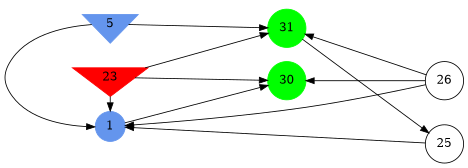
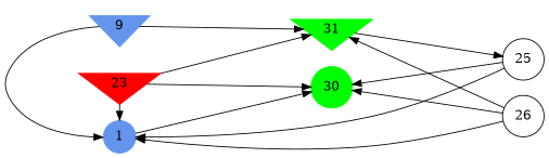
  digraph {
    rankdir=LR
    ranksep=2.0
    node [color=cornflowerblue shape=circle style=filled]
    1
-   9 [shape=invtriangle label=5]
+   9 [shape=invtriangle]
    23 [color=red shape=invtriangle]
    25 [color=black style=""]
    26 [color=black style=""]
    30 [color=green]
-   31 [color=green]
+   31 [color=green shape=invtriangle]
    subgraph sub_1 {
      rank=same
      1
      9
      23
    }
    subgraph sub_2 {
      rank=same
      25
      26
    }
    subgraph sub_3 {
      rank=same
      30
      31
    }
    1 -> 30
    9 -> 1
    9 -> 31
    23 -> 1
    23 -> 30
    23 -> 31
    25 -> 1
+   25 -> 30
    26 -> 1
    26 -> 30
    26 -> 31
    31 -> 25
  }
